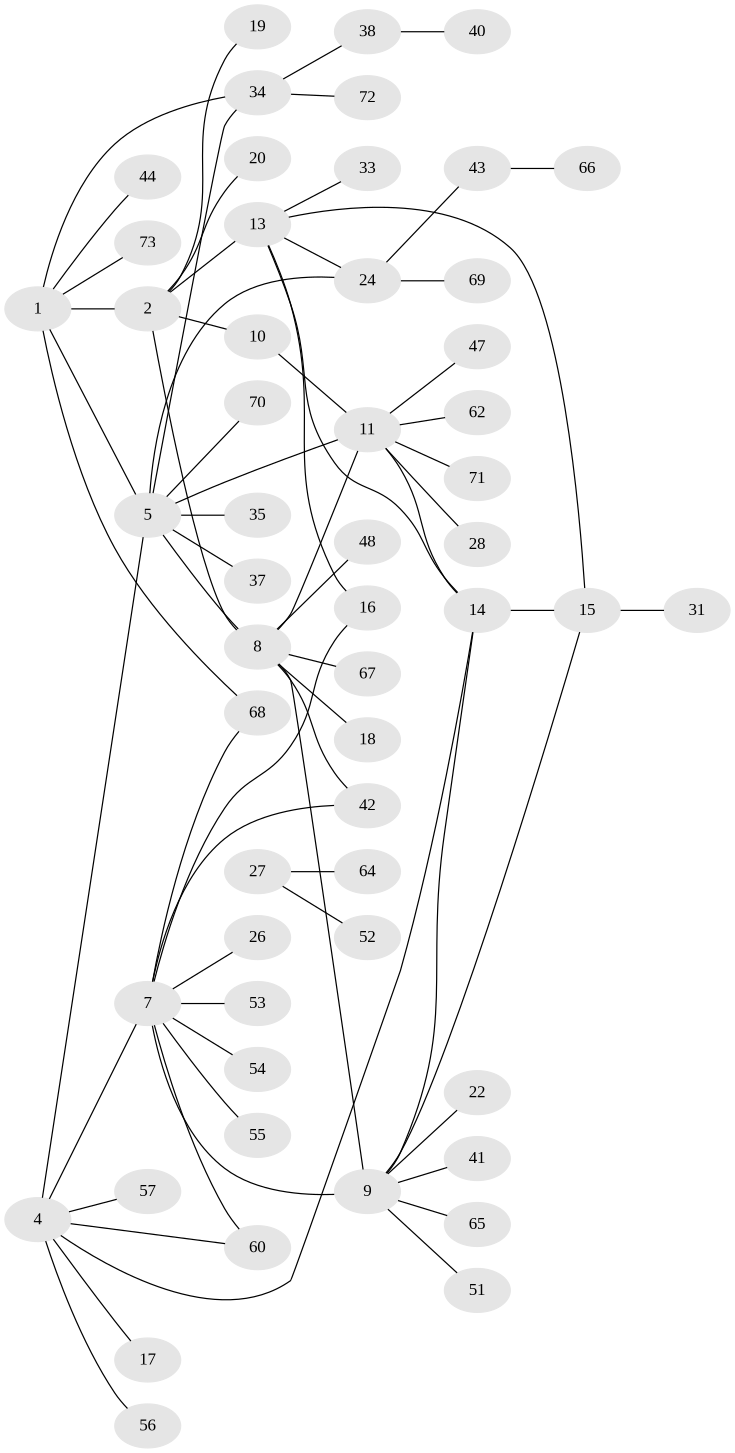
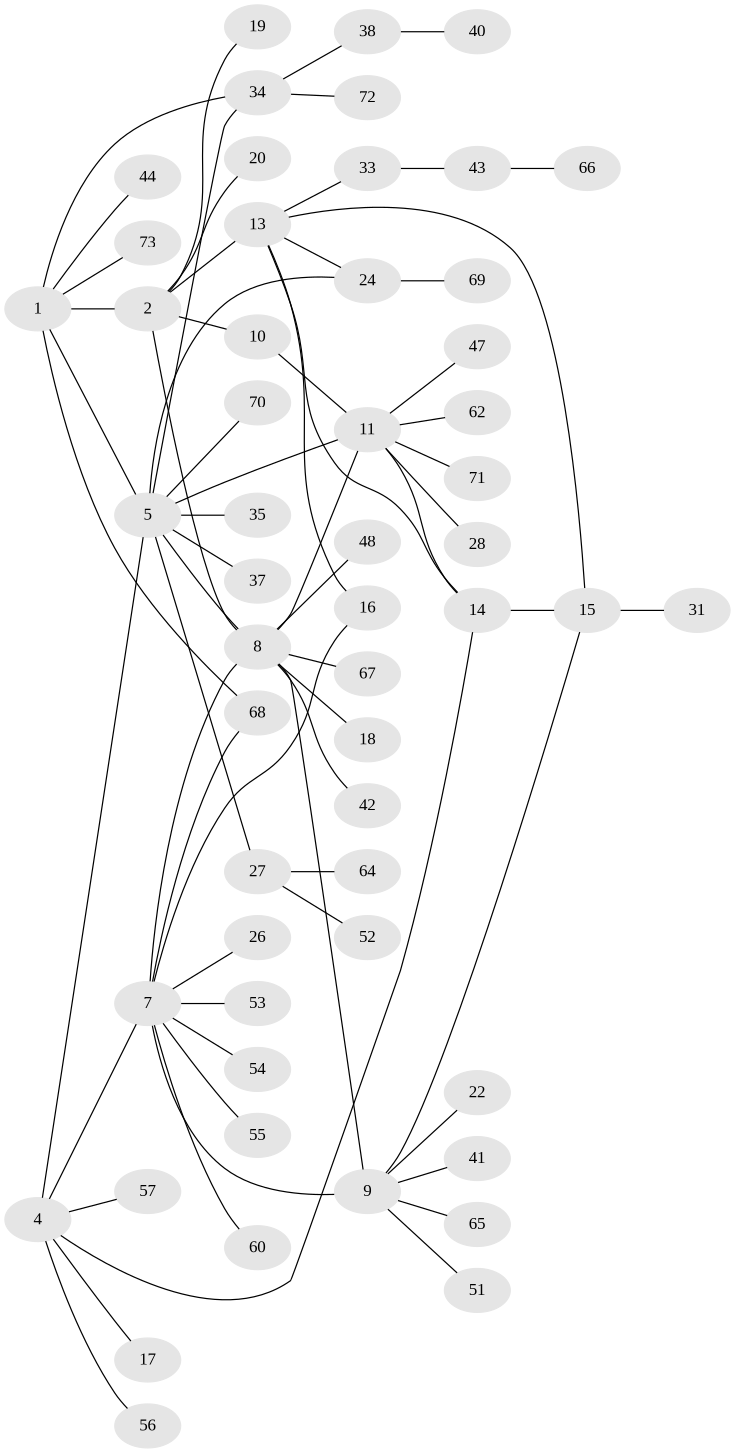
  graph {
    fontname="Liberation Serif"
    rankdir=LR
    node [color=gray90 fontname="Liberation Serif" style=filled]
    edge [fontname="Liberation Serif"]
    1 [super="+32"]
    2 [super="+3"]
    5 [super="+36"]
    34 [super="+50"]
    44
    68
    73
    8 [super="+23"]
    10 [super="+58"]
    13 [super="+29"]
    19
    20
    11 [super="+12"]
    24 [super="+33"]
    27 [super="+39"]
    35
    37
    70
    38
    72
    9 [super="+49"]
    18 [super="+21"]
    42
    48
    67
    14 [super="+30"]
    16 [super="+59"]
    15
    n29 [label=33]
    4 [super="+6"]
    7 [super="+25"]
    17 [super="+65"]
    n33 [label=56]
    57
    60
    26
    53
    54
    55
    28
    47
    62
    71
    43 [super="+56"]
    69
    52
    64
    22
    41
    n50 [label=65]
    51
    31 [super="+61"]
    66
    40
    1 -- 2 [weight=2]
    1 -- 5
    1 -- 34
    1 -- 44
    1 -- 68
    1 -- 73
    2 -- 8
    2 -- 10
    2 -- 13
    2 -- 19
    2 -- 20
    5 -- 34
    5 -- 8
    5 -- 11
    5 -- 24
+   5 -- 27
    5 -- 35
    5 -- 37
    5 -- 70
    34 -- 38
    34 -- 72
    8 -- 11
    8 -- 9
    8 -- 18
    8 -- 42
    8 -- 48
    8 -- 67
    10 -- 11 [weight=2]
    13 -- 24
    13 -- 14
    13 -- 16
    13 -- 15
    13 -- n29
    11 -- 14 [weight=2]
    11 -- 28
    11 -- 47
    11 -- 62
    11 -- 71
-   24 -- 43
+   n29 -- 43
    24 -- 69
    27 -- 52
    27 -- 64
    38 -- 40
-   9 -- 14
    9 -- 15
    9 -- 22
    9 -- 41
    9 -- n50
    9 -- 51
    14 -- 15
    15 -- 31
    4 -- 5 [weight=2]
    4 -- 14
    4 -- 7
    4 -- 17
    4 -- n33
    4 -- 57
-   4 -- 60
    7 -- 68
-   7 -- 42
+   7 -- 8
    7 -- 9
    7 -- 16
    7 -- 60
    7 -- 26
    7 -- 53
    7 -- 54
    7 -- 55
    43 -- 66
  }
